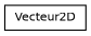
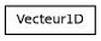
  digraph {
    rankdir=LR
-   n1 [color=black fillcolor=white fontname=Helvetica fontsize=10 height=0.2 label=Vecteur2D shape=record style=filled width=0.4]
+   n1 [color=black fillcolor=white fontname=Helvetica fontsize=10 height=0.2 label=Vecteur1D shape=record style=filled width=0.4]
  }
